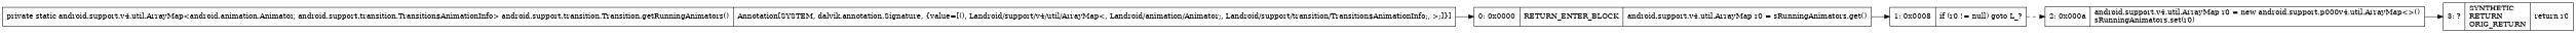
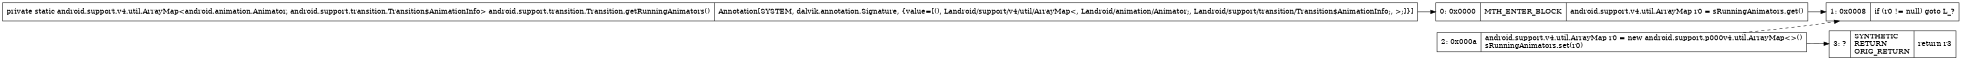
  digraph {
    rankdir=LR
    node [shape=record]
-   n1 [label="{0\:\ 0x0000|RETURN_ENTER_BLOCK\l|android.support.v4.util.ArrayMap r0 = sRunningAnimators.get()\l}"]
+   n1 [label="{0\:\ 0x0000|MTH_ENTER_BLOCK\l|android.support.v4.util.ArrayMap r0 = sRunningAnimators.get()\l}"]
    n2 [label="{1\:\ 0x0008|if (r0 != null) goto L_?\l}"]
    n3 [label="{2\:\ 0x000a|android.support.v4.util.ArrayMap r0 = new android.support.p000v4.util.ArrayMap\<\>()\lsRunningAnimators.set(r0)\l}"]
-   n4 [label="{3\:\ ?|SYNTHETIC\lRETURN\lORIG_RETURN\l|return r0\l}"]
+   n4 [label="{3\:\ ?|SYNTHETIC\lRETURN\lORIG_RETURN\l|return r3\l}"]
    n5 [label="{private static android.support.v4.util.ArrayMap\<android.animation.Animator, android.support.transition.Transition$AnimationInfo\> android.support.transition.Transition.getRunningAnimators()  | Annotation[SYSTEM, dalvik.annotation.Signature, \{value=[(), Landroid\/support\/v4\/util\/ArrayMap\<, Landroid\/animation\/Animator;, Landroid\/support\/transition\/Transition$AnimationInfo;, \>;]\}]\l}"]
    n1 -> n2
-   n2 -> n3 [style=dashed]
+   n3 -> n2 [style=dashed]
    n3 -> n4
    n5 -> n1
  }
